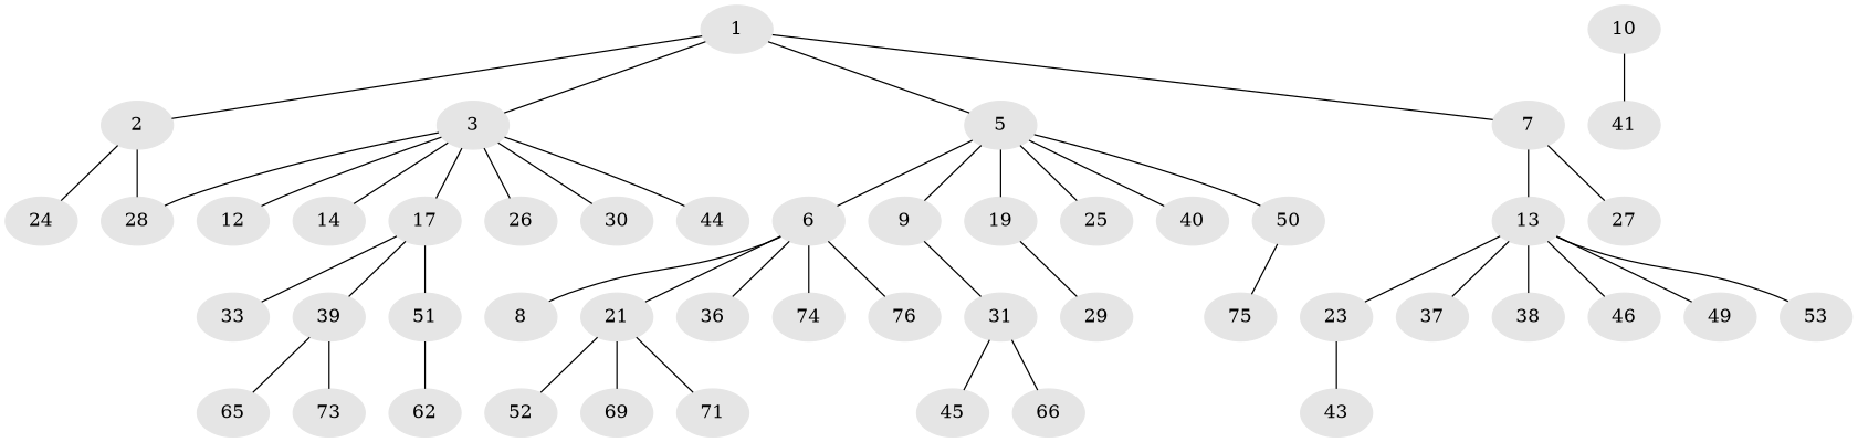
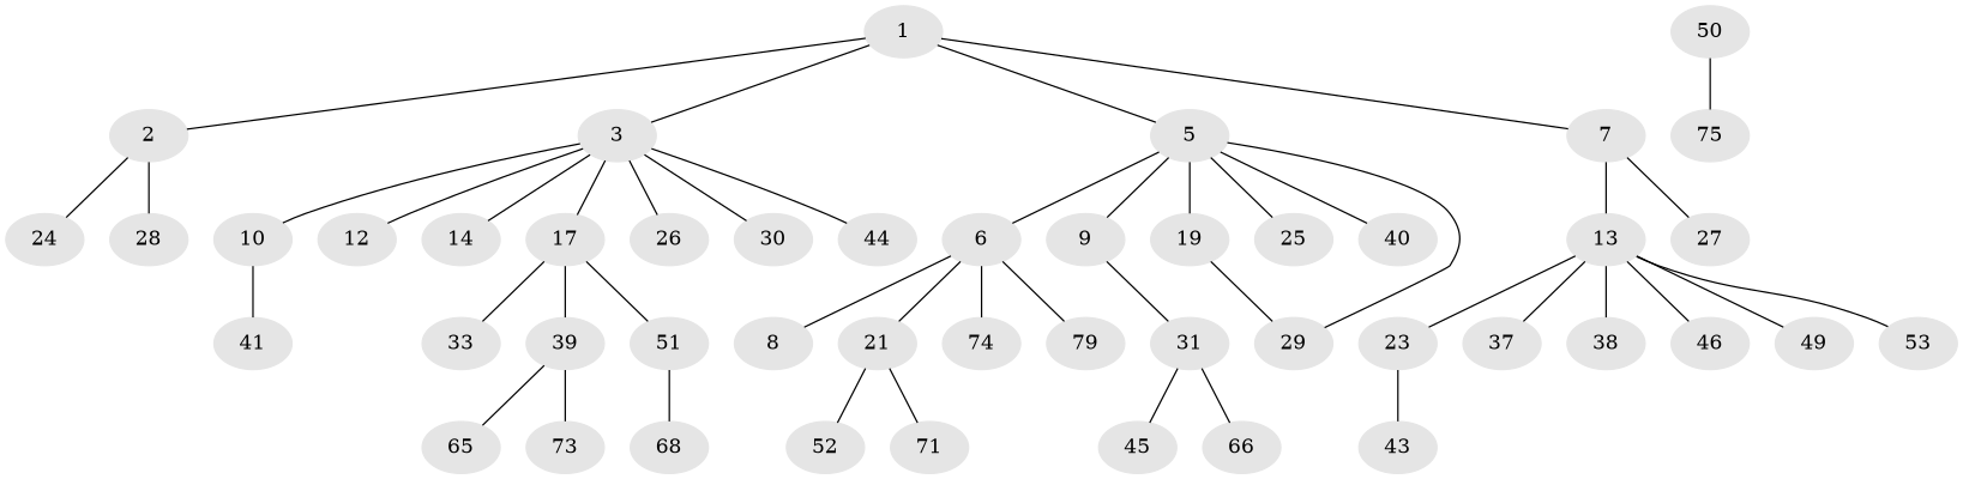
  graph {
    node [color=gray90 style=filled]
    2 [super="+4"]
    24 [super="+72"]
    28 [super="+63"]
    1
    3 [super="+11"]
    5 [super="+15"]
    7 [super="+22"]
    10 [super="+34"]
    12 [super="+54"]
    14
    17 [super="+18"]
    26 [super="+64"]
    30
    44
    6 [super="+16"]
    9
    19 [super="+48"]
    25
    40
    50 [super="+60"]
    13 [super="+20"]
    27
    41
    33 [super="+35"]
    39 [super="+58"]
    51 [super="+56"]
    8 [super="+77"]
    21 [super="+47"]
-   36 [super="+70"]
    74 [super="+76"]
-   79 [label=76]
+   79
    31 [super="+59"]
    29
    75
    52 [super="+61"]
-   69 [super="+78"]
    71
    23 [super="+32"]
    37
    38 [super="+80"]
    46 [super="+57"]
    49 [super="+55"]
    53
    45
    66
    43
    65 [super="+67"]
    73
-   62
+   62 [label=68]
    2 -- 24
    2 -- 28
    1 -- 2
    1 -- 3
    1 -- 5
    1 -- 7
-   3 -- 28
+   3 -- 10
    3 -- 12
    3 -- 14
    3 -- 17
    3 -- 26
    3 -- 30
    3 -- 44
    5 -- 6
    5 -- 9
    5 -- 19
    5 -- 25
    5 -- 40
-   5 -- 50
+   5 -- 29
    7 -- 13
    7 -- 27
    10 -- 41
    17 -- 33
    17 -- 39
    17 -- 51
    6 -- 8
    6 -- 21
-   6 -- 36
    6 -- 74
    6 -- 79
    9 -- 31
    19 -- 29
    50 -- 75
    13 -- 23
    13 -- 37
    13 -- 38
    13 -- 46
    13 -- 49
    13 -- 53
    39 -- 65
    39 -- 73
    51 -- 62
    21 -- 52
-   21 -- 69
    21 -- 71
    31 -- 45
    31 -- 66
    23 -- 43
  }
